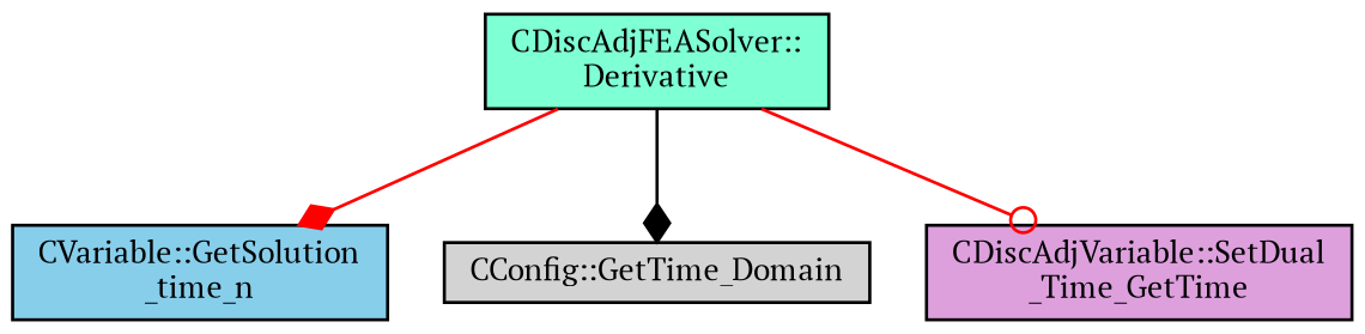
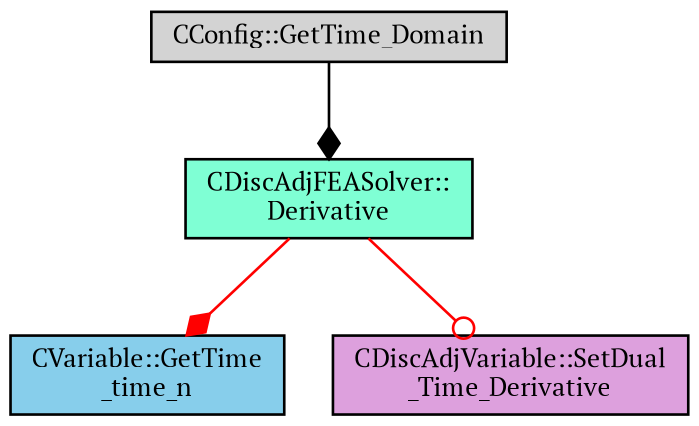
  digraph {
    fontname="PT Serif"
    rankdir=TB
    node [color=black fontname="PT Serif" fontsize=10 shape=record style=filled]
    edge [arrowhead=diamond color=red fontname="PT Serif" fontsize=10 labelfontname=Helvetica labelfontsize=10 style=solid]
    n1 [fillcolor=aquamarine fontcolor=black height=0.2 label="CDiscAdjFEASolver::\lDerivative" width=0.4]
-   n2 [fillcolor=skyblue height=0.2 label="CVariable::GetSolution\l_time_n" width=0.4]
+   n2 [fillcolor=skyblue height=0.2 label="CVariable::GetTime\l_time_n" width=0.4]
    n3 [fillcolor=lightgrey height=0.2 label="CConfig::GetTime_Domain" width=0.4]
-   n4 [fillcolor=plum height=0.2 label="CDiscAdjVariable::SetDual\l_Time_GetTime" width=0.4]
+   n4 [fillcolor=plum height=0.2 label="CDiscAdjVariable::SetDual\l_Time_Derivative" width=0.4]
    n1 -> n2
-   n1 -> n3 [color=black]
+   n3 -> n1 [color=black]
    n1 -> n4 [arrowhead=odot]
  }
